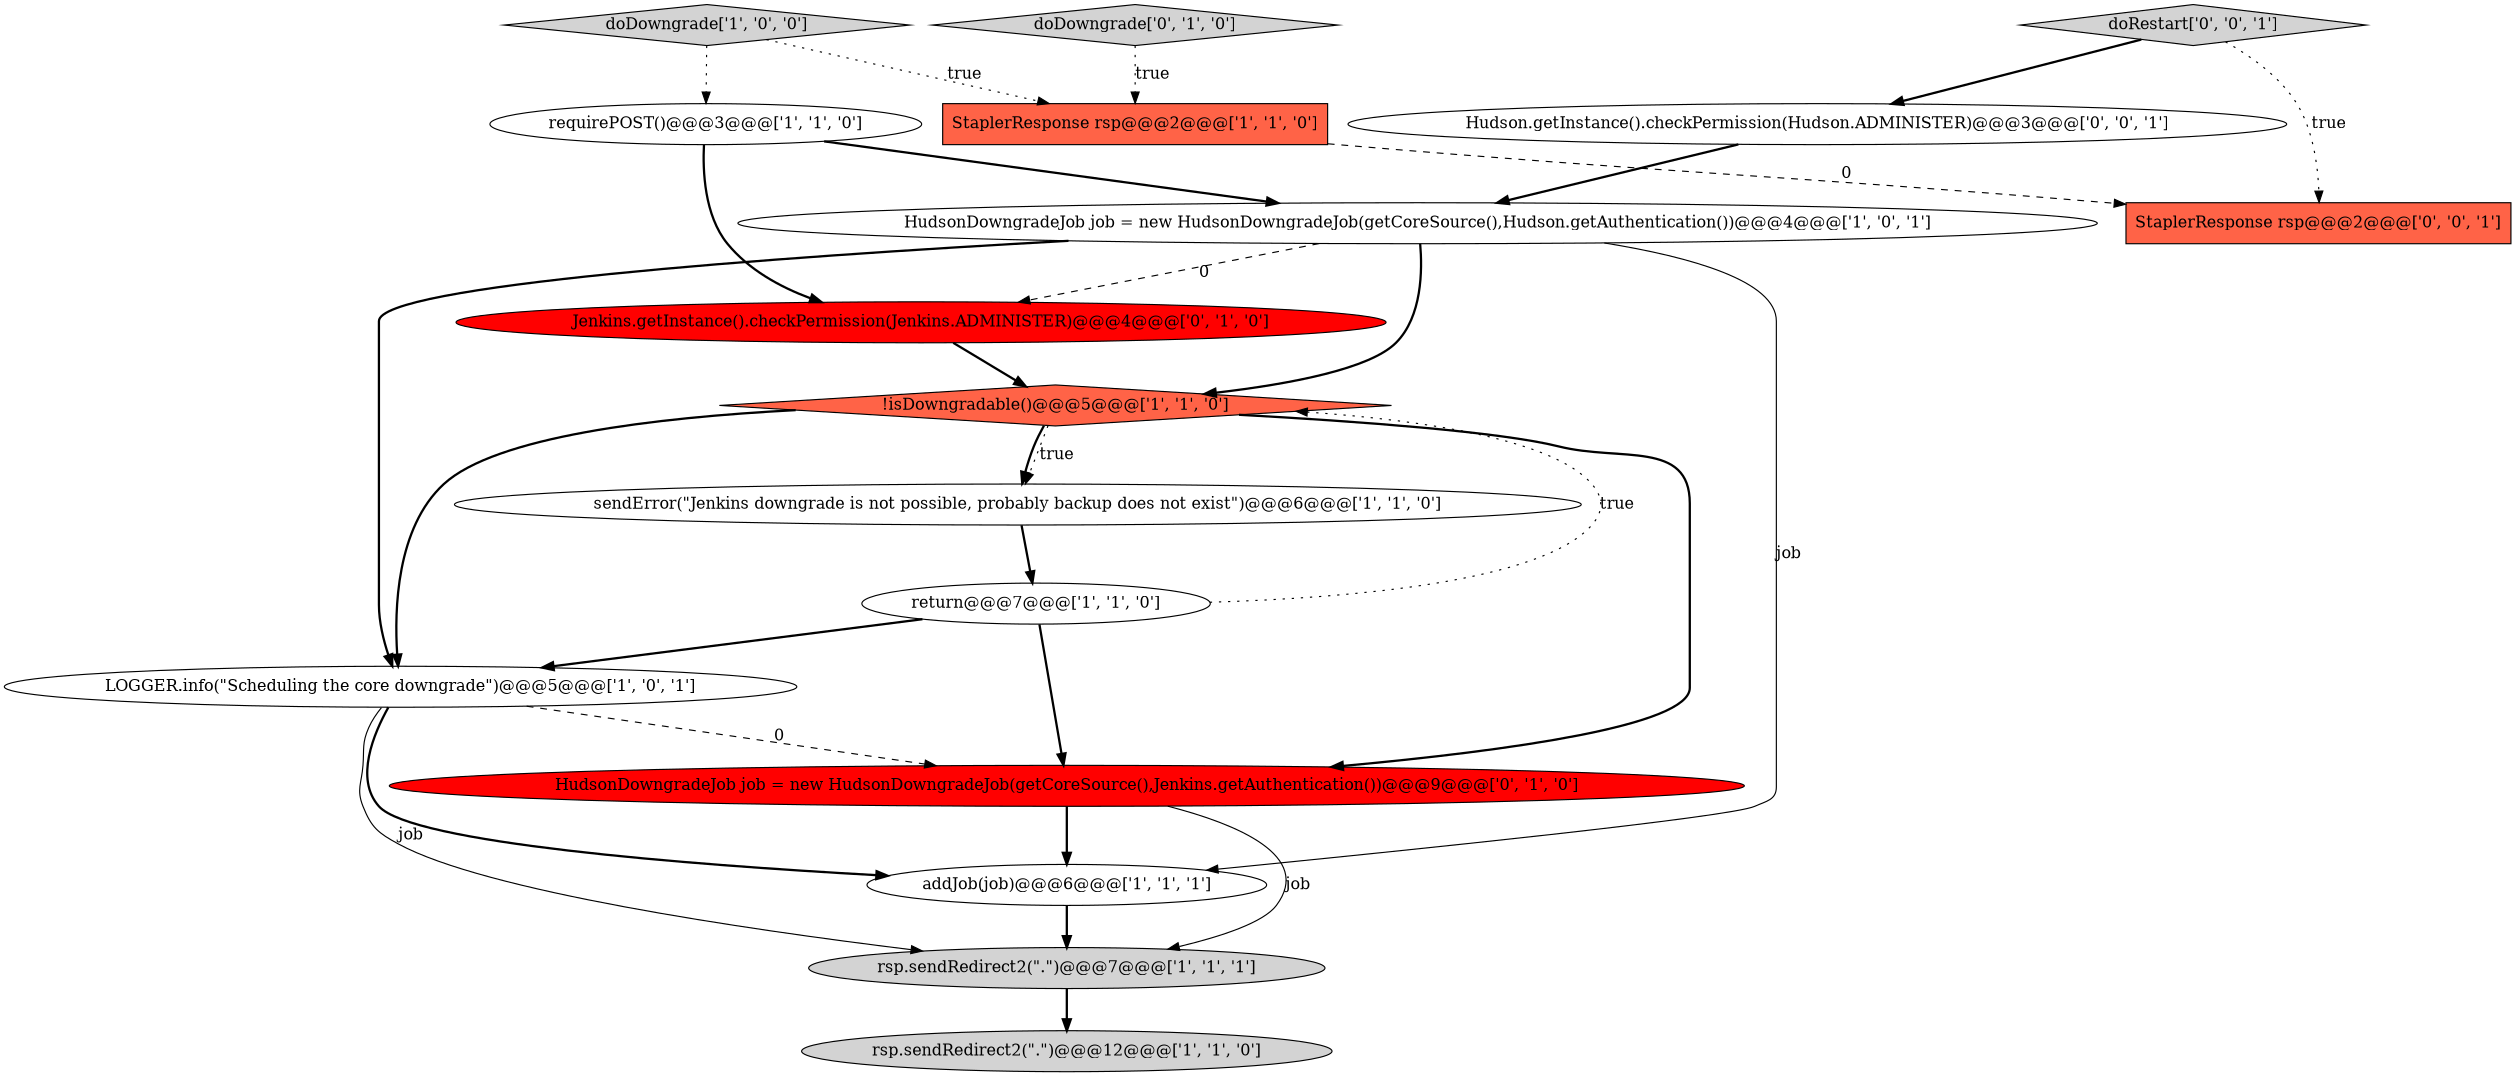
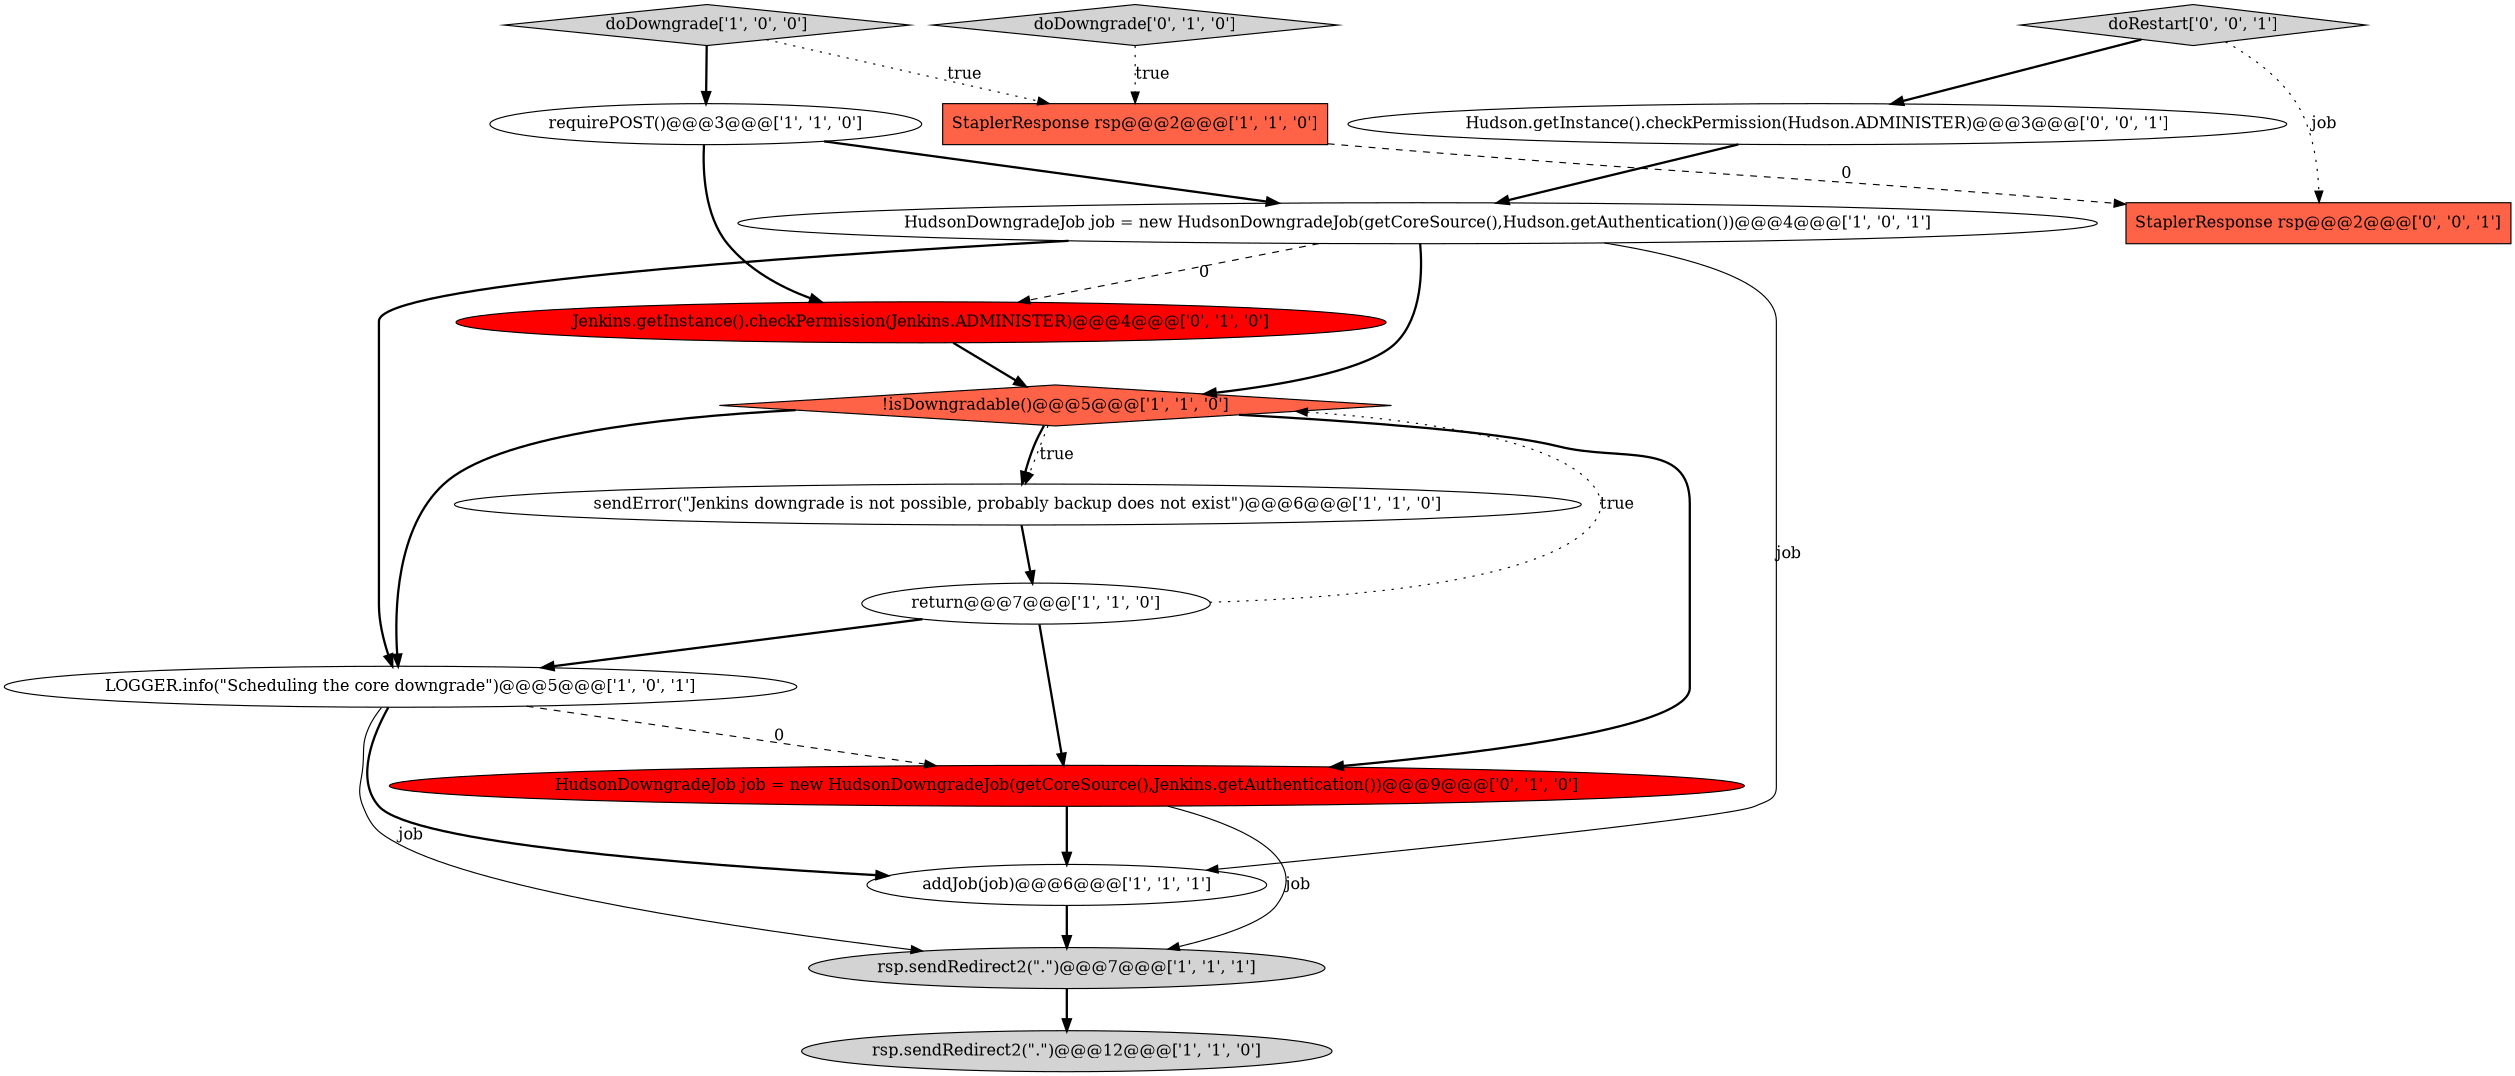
  digraph {
    node [fillcolor=white shape=ellipse style=filled]
    edge [style=bold]
    n1 [label="HudsonDowngradeJob job = new HudsonDowngradeJob(getCoreSource(),Hudson.getAuthentication())@@@4@@@['1', '0', '1']"]
    n2 [fillcolor=tomato label="!isDowngradable()@@@5@@@['1', '1', '0']" shape=diamond]
    n3 [label="LOGGER.info(\"Scheduling the core downgrade\")@@@5@@@['1', '0', '1']"]
    n4 [fillcolor=red label="Jenkins.getInstance().checkPermission(Jenkins.ADMINISTER)@@@4@@@['0', '1', '0']"]
    n5 [label="addJob(job)@@@6@@@['1', '1', '1']"]
    n6 [fillcolor=red label="HudsonDowngradeJob job = new HudsonDowngradeJob(getCoreSource(),Jenkins.getAuthentication())@@@9@@@['0', '1', '0']"]
    n7 [label="sendError(\"Jenkins downgrade is not possible, probably backup does not exist\")@@@6@@@['1', '1', '0']"]
    n8 [fillcolor=lightgray label="rsp.sendRedirect2(\".\")@@@7@@@['1', '1', '1']"]
    n9 [label="return@@@7@@@['1', '1', '0']"]
    n10 [fillcolor=tomato label="StaplerResponse rsp@@@2@@@['1', '1', '0']" shape=box]
    n11 [fillcolor=tomato label="StaplerResponse rsp@@@2@@@['0', '0', '1']" shape=box]
    n12 [label="Hudson.getInstance().checkPermission(Hudson.ADMINISTER)@@@3@@@['0', '0', '1']"]
    n13 [fillcolor=lightgray label="rsp.sendRedirect2(\".\")@@@12@@@['1', '1', '0']"]
    n14 [fillcolor=lightgray label="doRestart['0', '0', '1']" shape=diamond]
    n15 [label="requirePOST()@@@3@@@['1', '1', '0']"]
    n16 [fillcolor=lightgray label="doDowngrade['0', '1', '0']" shape=diamond]
    n17 [fillcolor=lightgray label="doDowngrade['1', '0', '0']" shape=diamond]
    n1 -> n2
    n1 -> n3
    n1 -> n4 [label=0 style=dashed]
    n1 -> n5 [label=job style=solid]
    n2 -> n3
    n2 -> n6
    n2 -> n7
    n2 -> n7 [label=true style=dotted]
    n3 -> n5
    n3 -> n6 [label=0 style=dashed]
    n3 -> n8 [label=job style=solid]
    n4 -> n2
    n5 -> n8
    n6 -> n5
    n6 -> n8 [label=job style=solid]
    n7 -> n9
    n8 -> n13
    n9 -> n2 [label=true style=dotted]
    n9 -> n3
    n9 -> n6
    n10 -> n11 [label=0 style=dashed]
    n12 -> n1
-   n14 -> n11 [label=true style=dotted]
+   n14 -> n11 [label=job style=dotted]
    n14 -> n12
    n15 -> n1
    n15 -> n4
    n16 -> n10 [label=true style=dotted]
    n17 -> n10 [label=true style=dotted]
-   n17 -> n15 [style=dotted]
+   n17 -> n15
  }
